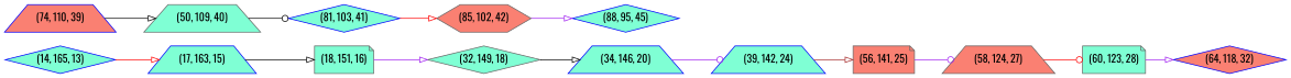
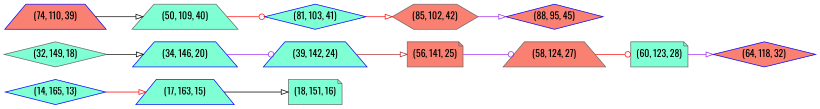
  digraph {
    fontname=Oswald
    rankdir=LR
    node [color=blue fillcolor=aquamarine fontname=Oswald shape=trapezium style=filled]
    edge [arrowhead=onormal color=purple fontname=Oswald]
    "(14, 165, 13)" [shape=diamond]
    "(17, 163, 15)"
    "(18, 151, 16)" [color=gray40 shape=note]
    "(32, 149, 18)" [color=gray40 shape=diamond]
    "(34, 146, 20)"
    "(39, 142, 24)"
    "(56, 141, 25)" [color=gray40 fillcolor=salmon shape=note]
    "(58, 124, 27)" [color=gray40 fillcolor=salmon]
    "(60, 123, 28)" [color=gray40 shape=note]
    "(64, 118, 32)" [fillcolor=salmon shape=diamond]
    "(74, 110, 39)" [fillcolor=salmon]
    n12 [color=gray40 label="(50, 109, 40)"]
    "(81, 103, 41)" [shape=diamond]
    "(85, 102, 42)" [color=gray40 fillcolor=salmon shape=hexagon]
-   "(88, 95, 45)" [shape=diamond]
+   "(88, 95, 45)" [fillcolor=salmon shape=diamond]
    "(14, 165, 13)" -> "(17, 163, 15)" [color=red]
    "(17, 163, 15)" -> "(18, 151, 16)" [color=black]
-   "(18, 151, 16)" -> "(32, 149, 18)"
    "(32, 149, 18)" -> "(34, 146, 20)" [color=black]
    "(34, 146, 20)" -> "(39, 142, 24)" [arrowhead=odot]
    "(39, 142, 24)" -> "(56, 141, 25)" [color=brown]
    "(56, 141, 25)" -> "(58, 124, 27)" [arrowhead=odot]
    "(58, 124, 27)" -> "(60, 123, 28)" [arrowhead=odot color=red]
    "(60, 123, 28)" -> "(64, 118, 32)"
    "(74, 110, 39)" -> n12 [color=black]
-   n12 -> "(81, 103, 41)" [arrowhead=odot color=black]
+   n12 -> "(81, 103, 41)" [arrowhead=odot color=red]
    "(81, 103, 41)" -> "(85, 102, 42)" [color=red]
    "(85, 102, 42)" -> "(88, 95, 45)"
  }
